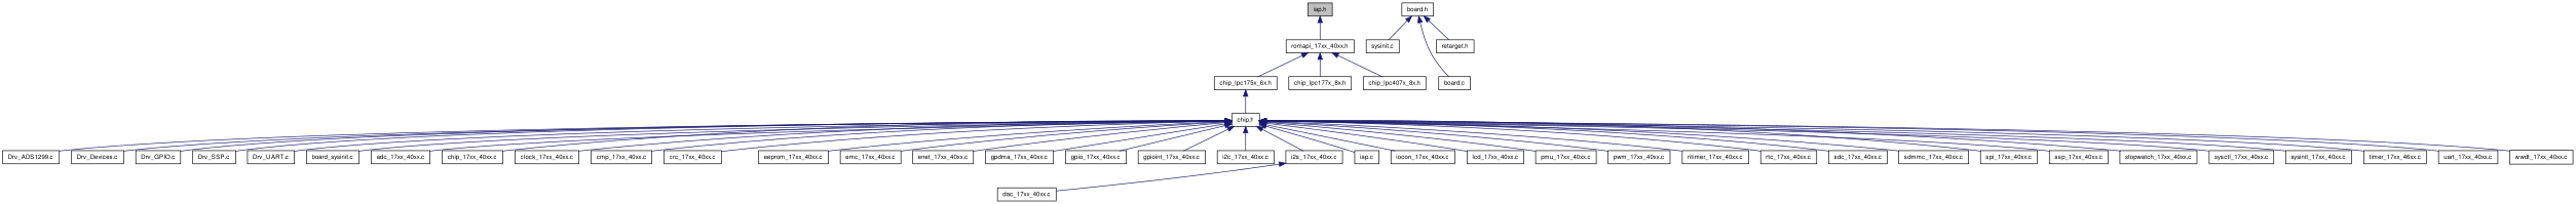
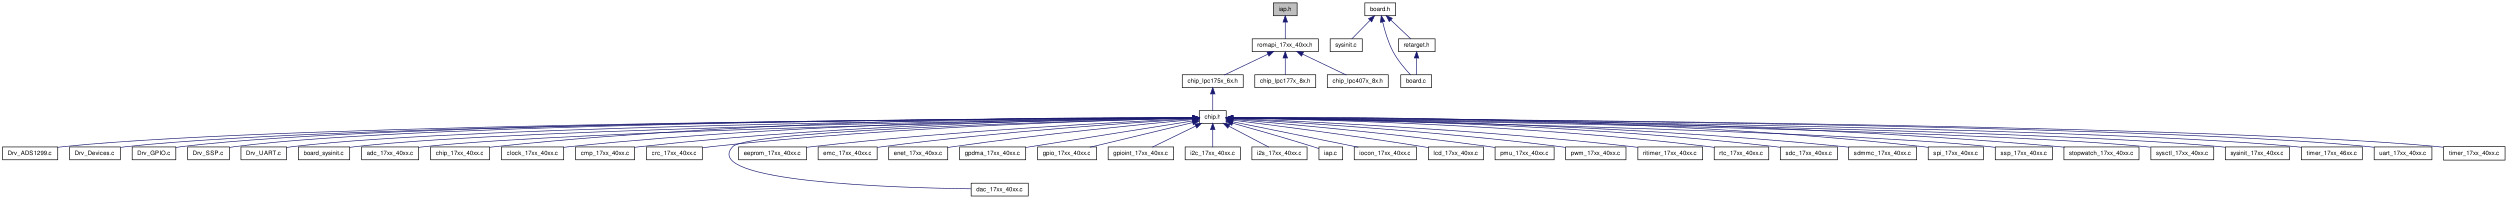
  digraph {
    node [color=black fillcolor=white fontname=FreeSans fontsize=10 shape=record style=filled]
    edge [color=midnightblue dir=back fontname=FreeSans fontsize=10 labelfontname=FreeSans labelfontsize=10 style=solid]
    n1 [fillcolor=grey75 fontcolor=black height=0.2 label="iap.h" width=0.4]
    n2 [height=0.2 label="romapi_17xx_40xx.h" width=0.4]
    n3 [height=0.2 label="chip_lpc175x_6x.h" width=0.4]
    n4 [height=0.2 label="chip_lpc177x_8x.h" width=0.4]
    n5 [height=0.2 label="chip_lpc407x_8x.h" width=0.4]
    n6 [height=0.2 label="chip.h" width=0.4]
    n7 [height=0.2 label="Drv_ADS1299.c" width=0.4]
    n8 [height=0.2 label="Drv_Devices.c" width=0.4]
    n9 [height=0.2 label="Drv_GPIO.c" width=0.4]
    n10 [height=0.2 label="Drv_SSP.c" width=0.4]
    n11 [height=0.2 label="Drv_UART.c" width=0.4]
    n12 [height=0.2 label="board_sysinit.c" width=0.4]
    n13 [height=0.2 label="adc_17xx_40xx.c" width=0.4]
    n14 [height=0.2 label="chip_17xx_40xx.c" width=0.4]
    n15 [height=0.2 label="clock_17xx_40xx.c" width=0.4]
    n16 [height=0.2 label="cmp_17xx_40xx.c" width=0.4]
    n17 [height=0.2 label="crc_17xx_40xx.c" width=0.4]
    n18 [height=0.2 label="dac_17xx_40xx.c" width=0.4]
    n19 [height=0.2 label="eeprom_17xx_40xx.c" width=0.4]
    n20 [height=0.2 label="emc_17xx_40xx.c" width=0.4]
    n21 [height=0.2 label="enet_17xx_40xx.c" width=0.4]
    n22 [height=0.2 label="gpdma_17xx_40xx.c" width=0.4]
    n23 [height=0.2 label="gpio_17xx_40xx.c" width=0.4]
    n24 [height=0.2 label="gpioint_17xx_40xx.c" width=0.4]
    n25 [height=0.2 label="i2c_17xx_40xx.c" width=0.4]
    n26 [height=0.2 label="i2s_17xx_40xx.c" width=0.4]
    n27 [height=0.2 label="iap.c" width=0.4]
    n28 [height=0.2 label="iocon_17xx_40xx.c" width=0.4]
    n29 [height=0.2 label="lcd_17xx_40xx.c" width=0.4]
    n30 [height=0.2 label="pmu_17xx_40xx.c" width=0.4]
    n31 [height=0.2 label="pwm_17xx_40xx.c" width=0.4]
    n32 [height=0.2 label="ritimer_17xx_40xx.c" width=0.4]
    n33 [height=0.2 label="rtc_17xx_40xx.c" width=0.4]
    n34 [height=0.2 label="sdc_17xx_40xx.c" width=0.4]
    n35 [height=0.2 label="sdmmc_17xx_40xx.c" width=0.4]
    n36 [height=0.2 label="spi_17xx_40xx.c" width=0.4]
    n37 [height=0.2 label="ssp_17xx_40xx.c" width=0.4]
    n38 [height=0.2 label="stopwatch_17xx_40xx.c" width=0.4]
    n39 [height=0.2 label="sysctl_17xx_40xx.c" width=0.4]
    n40 [height=0.2 label="sysinit_17xx_40xx.c" width=0.4]
    n41 [height=0.2 label="timer_17xx_46xx.c" width=0.4]
    n42 [height=0.2 label="uart_17xx_40xx.c" width=0.4]
-   n43 [height=0.2 label="wwdt_17xx_40xx.c" width=0.4]
+   n43 [height=0.2 label="timer_17xx_40xx.c" width=0.4]
    n44 [height=0.2 label="board.h" width=0.4]
    n45 [height=0.2 label="sysinit.c" width=0.4]
    n46 [height=0.2 label="board.c" width=0.4]
    n47 [height=0.2 label="retarget.h" width=0.4]
    n1 -> n2
    n2 -> n3
    n2 -> n4
    n2 -> n5
    n3 -> n6
    n6 -> n7
    n6 -> n8
    n6 -> n9
    n6 -> n10
    n6 -> n11
    n6 -> n12
    n6 -> n13
    n6 -> n14
    n6 -> n15
    n6 -> n16
    n6 -> n17
-   n26 -> n18
+   n6 -> n18
    n6 -> n19
    n6 -> n20
    n6 -> n21
    n6 -> n22
    n6 -> n23
    n6 -> n24
    n6 -> n25
    n6 -> n26
    n6 -> n27
    n6 -> n28
    n6 -> n29
    n6 -> n30
    n6 -> n31
    n6 -> n32
    n6 -> n33
    n6 -> n34
    n6 -> n35
    n6 -> n36
    n6 -> n37
    n6 -> n38
    n6 -> n39
    n6 -> n40
    n6 -> n41
    n6 -> n42
    n6 -> n43
    n44 -> n45
    n44 -> n46
    n44 -> n47
+   n47 -> n46
  }
